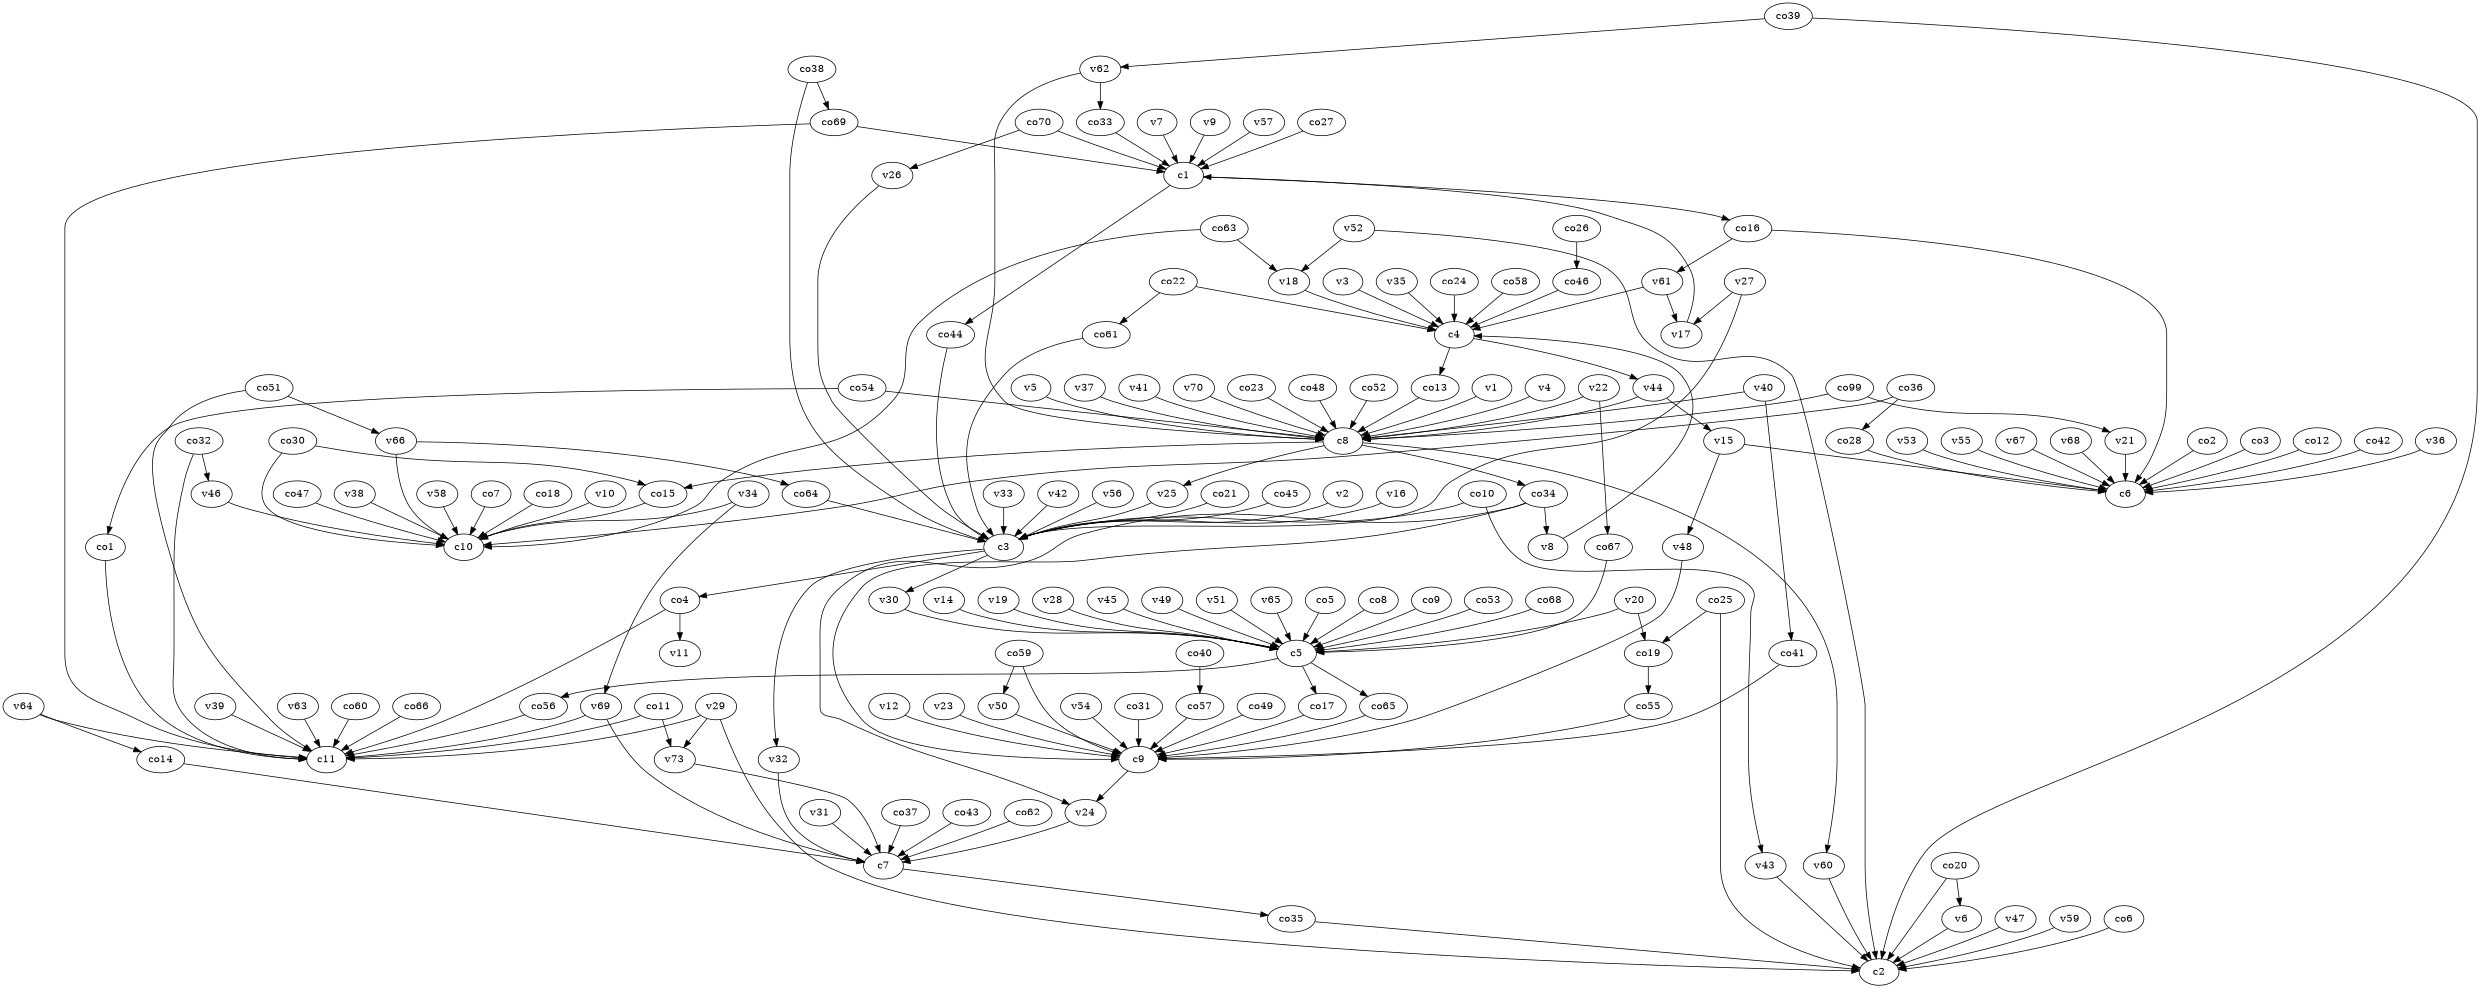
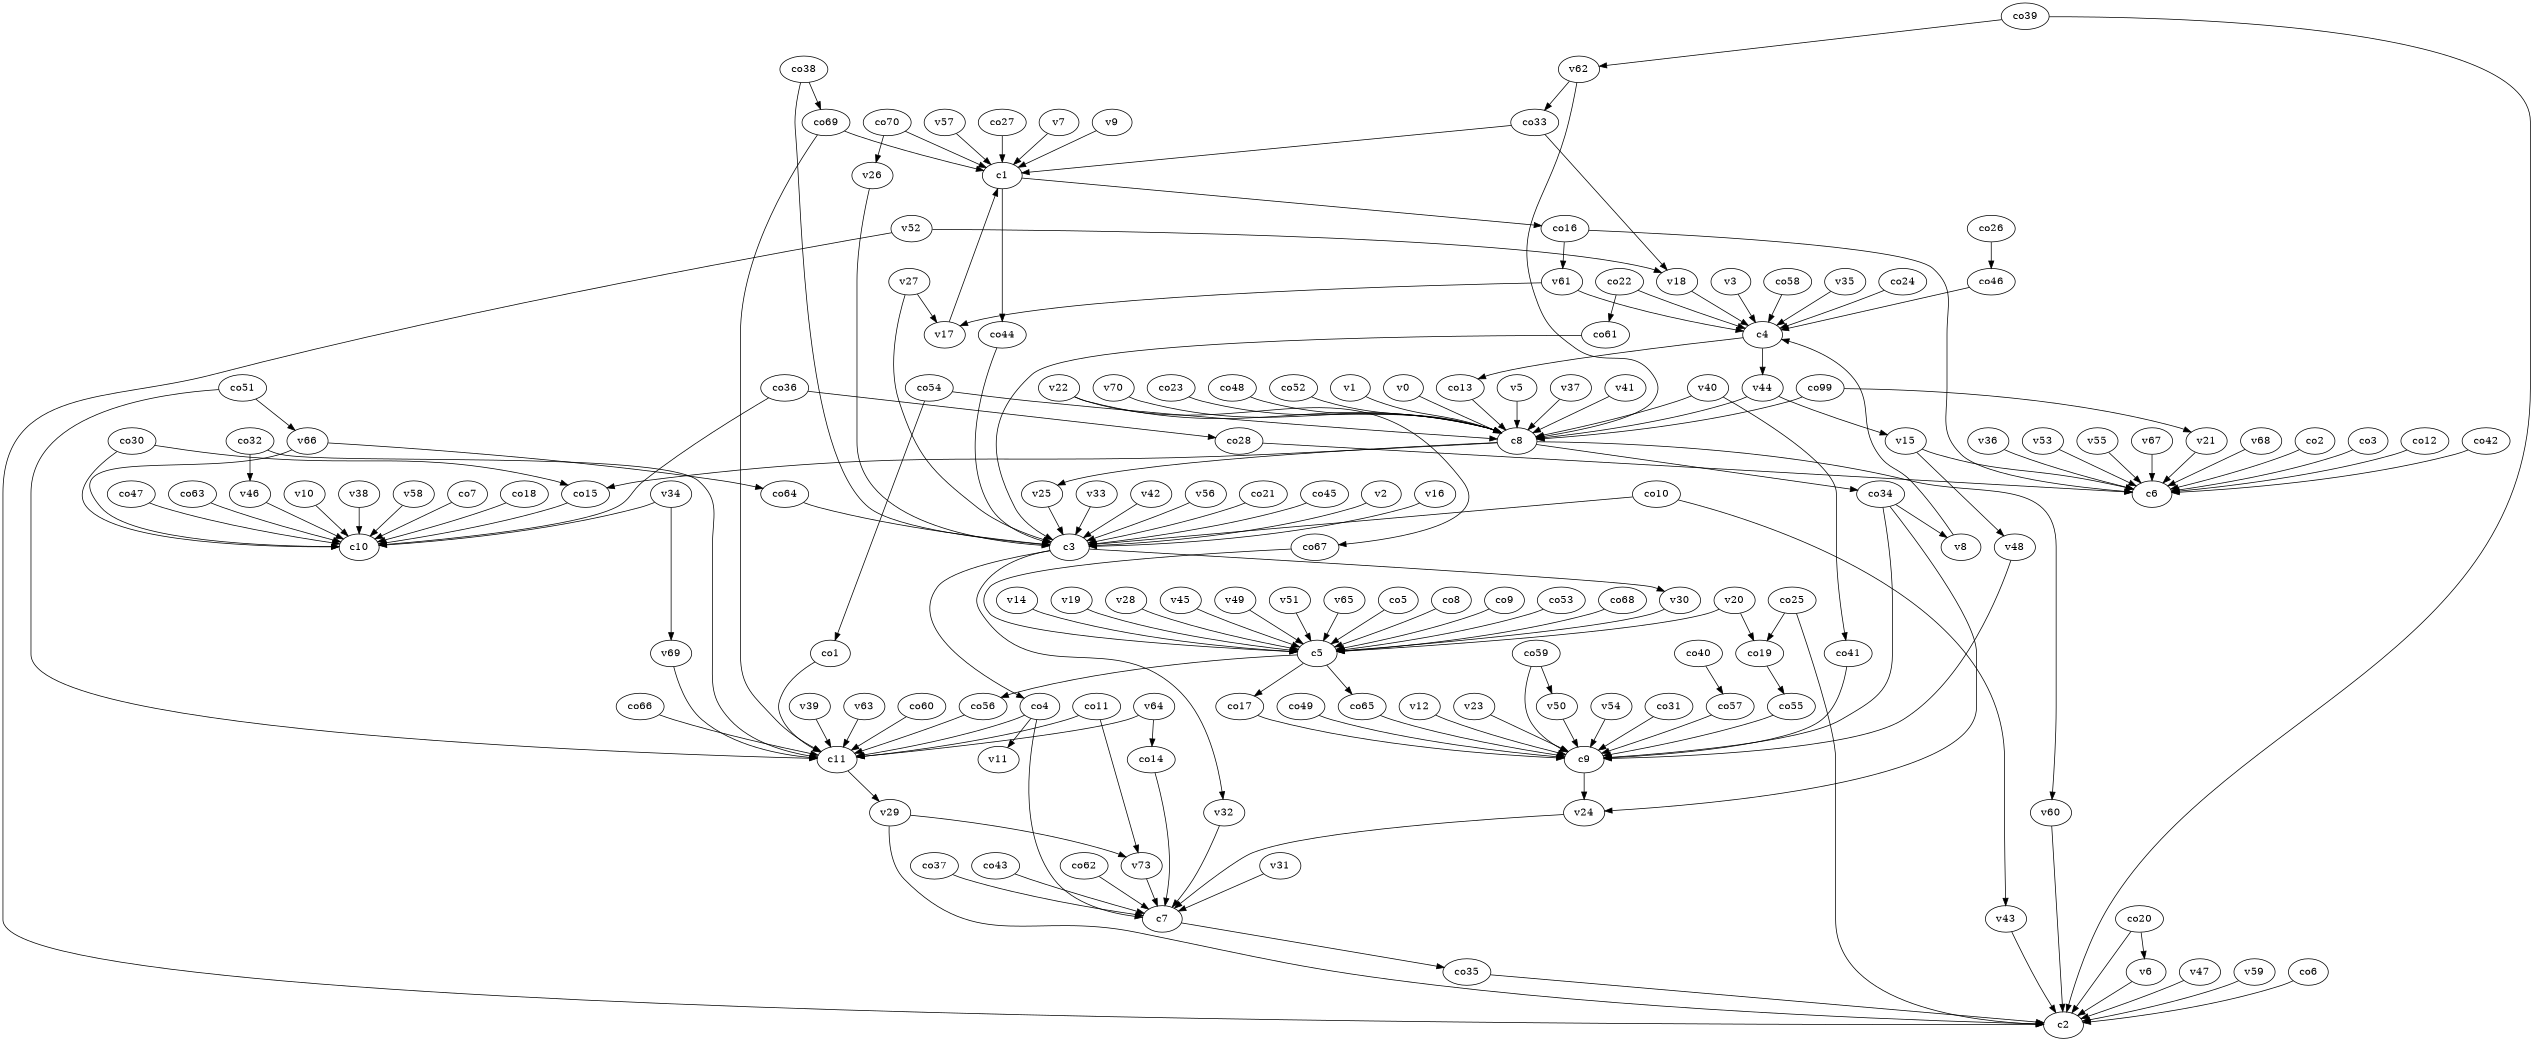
  strict digraph {
    edge [weight=1]
    c1
    co16
    co44
    c6
    v61
    c3
    v30
    v32
    co4
    c5
    c7
    c11
    v11
    c4
    v44
    co13
    c8
    v15
    co17
    co56
    co65
    c9
    co35
    c2
    v25
    v60
    co15
    co34
    c10
    v24
    v8
    v29
    n33 [label=v73]
    v1
    v2
    v3
-   v4
+   v4 [label=v0]
    v5
    v6
    v7
    v9
    v10
    v12
    v14
    v48
    v16
    v17
    v18
    v19
    v20
    co19
    co55
    v21
    v22
    co67
    v23
    v26
    v27
    v28
    v31
    v33
    v34
    v69
    v35
    v36
    v37
    v38
    v39
    v40
    co41
    v41
    v42
    v43
    v45
    v46
    v47
    v49
    v50
    v51
    v52
    v53
    v54
    v55
    v56
    v57
    v58
    v59
    v62
    co33
    v63
    v64
    co14
    v65
    v66
    co64
    v67
    v68
    v70
    co1
    co2
    co3
    co5
    co6
    co7
    co8
    co9
    co10
    co11
    co12
    co18
    co20
    co21
    co22
    co61
    co23
    co24
    co25
    co26
    co46
    co27
    co28
    n122 [label=co99]
    co30
    co31
    co32
    co36
    co37
    co38
    co69
    co39
    co40
    co57
    co42
    co43
    co45
    co47
    co48
    co49
    n139 [label=co70]
    co51
    co52
    co53
    co54
    co58
    co59
    co60
    co62
    co63
    co66
    co68
    c1 -> co16
    c1 -> co44
    co16 -> c6
    co16 -> v61
    co44 -> c3
    v61 -> c4
    v61 -> v17
    c3 -> v30
    c3 -> v32
    c3 -> co4
    v30 -> c5
    v32 -> c7
-   v69 -> c7
+   co4 -> c7
    co4 -> c11
    co4 -> v11
    c5 -> co17
    c5 -> co56
    c5 -> co65
    c7 -> co35
-   v29 -> c11
+   c11 -> v29
    c4 -> v44
    c4 -> co13
    v44 -> c8
    v44 -> v15
    co13 -> c8
    c8 -> v25
    c8 -> v60
    c8 -> co15
    c8 -> co34
    v15 -> c6
    v15 -> v48
    co17 -> c9
    co56 -> c11
    co65 -> c9
    c9 -> v24
    co35 -> c2
    v25 -> c3
    v60 -> c2
    co15 -> c10
    co34 -> c9
    co34 -> v24
    co34 -> v8
    v24 -> c7
    v8 -> c4
    v29 -> c2
    v29 -> n33
    n33 -> c7
    v1 -> c8
    v2 -> c3
    v3 -> c4
    v4 -> c8
    v5 -> c8
    v6 -> c2
    v7 -> c1
    v9 -> c1
    v10 -> c10
    v12 -> c9
    v14 -> c5
    v48 -> c9
    v16 -> c3
    v17 -> c1
    v18 -> c4
    v19 -> c5
    v20 -> c5
    v20 -> co19
    co19 -> co55
    co55 -> c9
    v21 -> c6
    v22 -> c8
    v22 -> co67
    co67 -> c5
    v23 -> c9
    v26 -> c3
    v27 -> c3
    v27 -> v17
    v28 -> c5
    v31 -> c7
    v33 -> c3
    v34 -> c10
    v34 -> v69
    v69 -> c11
    v35 -> c4
    v36 -> c6
    v37 -> c8
    v38 -> c10
    v39 -> c11
    v40 -> c8
    v40 -> co41
    co41 -> c9
    v41 -> c8
    v42 -> c3
    v43 -> c2
    v45 -> c5
    v46 -> c10
    v47 -> c2
    v49 -> c5
    v50 -> c9
    v51 -> c5
    v52 -> c2
    v52 -> v18
    v53 -> c6
    v54 -> c9
    v55 -> c6
    v56 -> c3
    v57 -> c1
    v58 -> c10
    v59 -> c2
    v62 -> c8
    v62 -> co33
    co33 -> c1
    v63 -> c11
    v64 -> c11
    v64 -> co14
    co14 -> c7
    v65 -> c5
    v66 -> c10
    v66 -> co64
    co64 -> c3
    v67 -> c6
    v68 -> c6
    v70 -> c8
    co1 -> c11
    co2 -> c6
    co3 -> c6
    co5 -> c5
    co6 -> c2
    co7 -> c10
    co8 -> c5
    co9 -> c5
    co10 -> c3
    co10 -> v43
    co11 -> c11
    co11 -> n33
    co12 -> c6
    co18 -> c10
    co20 -> c2
    co20 -> v6
    co21 -> c3
    co22 -> c4
    co22 -> co61
    co61 -> c3
    co23 -> c8
    co24 -> c4
    co25 -> c2
    co25 -> co19
    co26 -> co46
    co46 -> c4
    co27 -> c1
    co28 -> c6
    n122 -> c8
    n122 -> v21
    co30 -> co15
    co30 -> c10
    co31 -> c9
    co32 -> c11
    co32 -> v46
    co36 -> c10
    co36 -> co28
    co37 -> c7
    co38 -> c3
    co38 -> co69
    co69 -> c1
    co69 -> c11
    co39 -> c2
    co39 -> v62
    co40 -> co57
    co57 -> c9
    co42 -> c6
    co43 -> c7
    co45 -> c3
    co47 -> c10
    co48 -> c8
    co49 -> c9
    n139 -> c1
    n139 -> v26
    co51 -> c11
    co51 -> v66
    co52 -> c8
    co53 -> c5
    co54 -> c8
    co54 -> co1
    co58 -> c4
    co59 -> c9
    co59 -> v50
    co60 -> c11
    co62 -> c7
    co63 -> c10
-   co63 -> v18
+   co33 -> v18
    co66 -> c11
    co68 -> c5
  }
